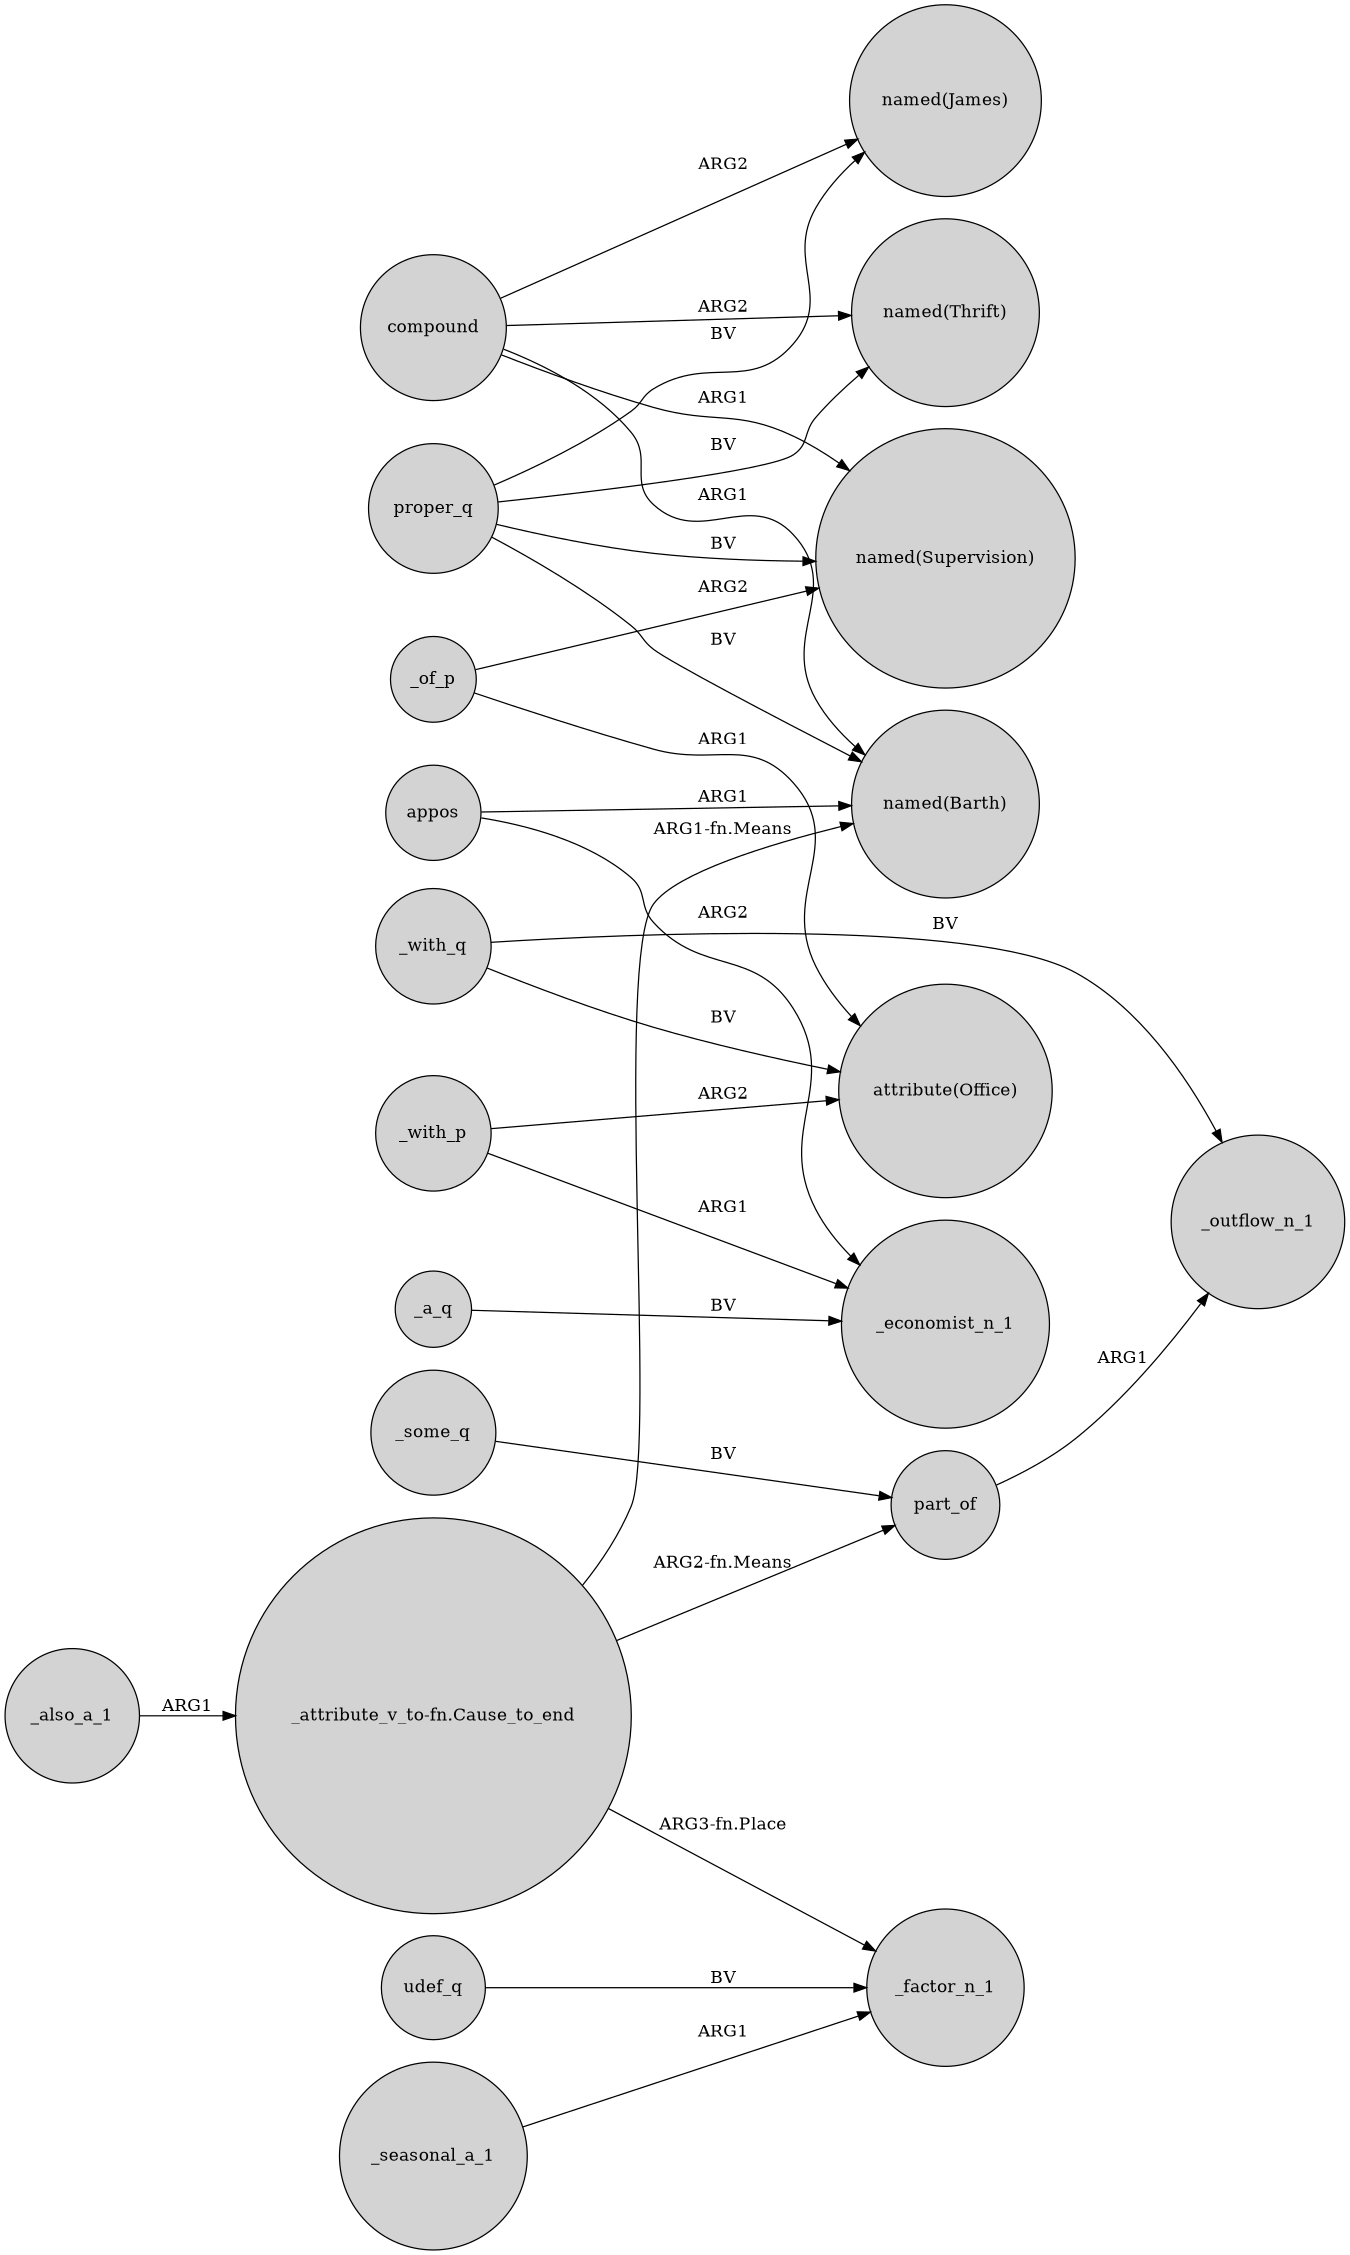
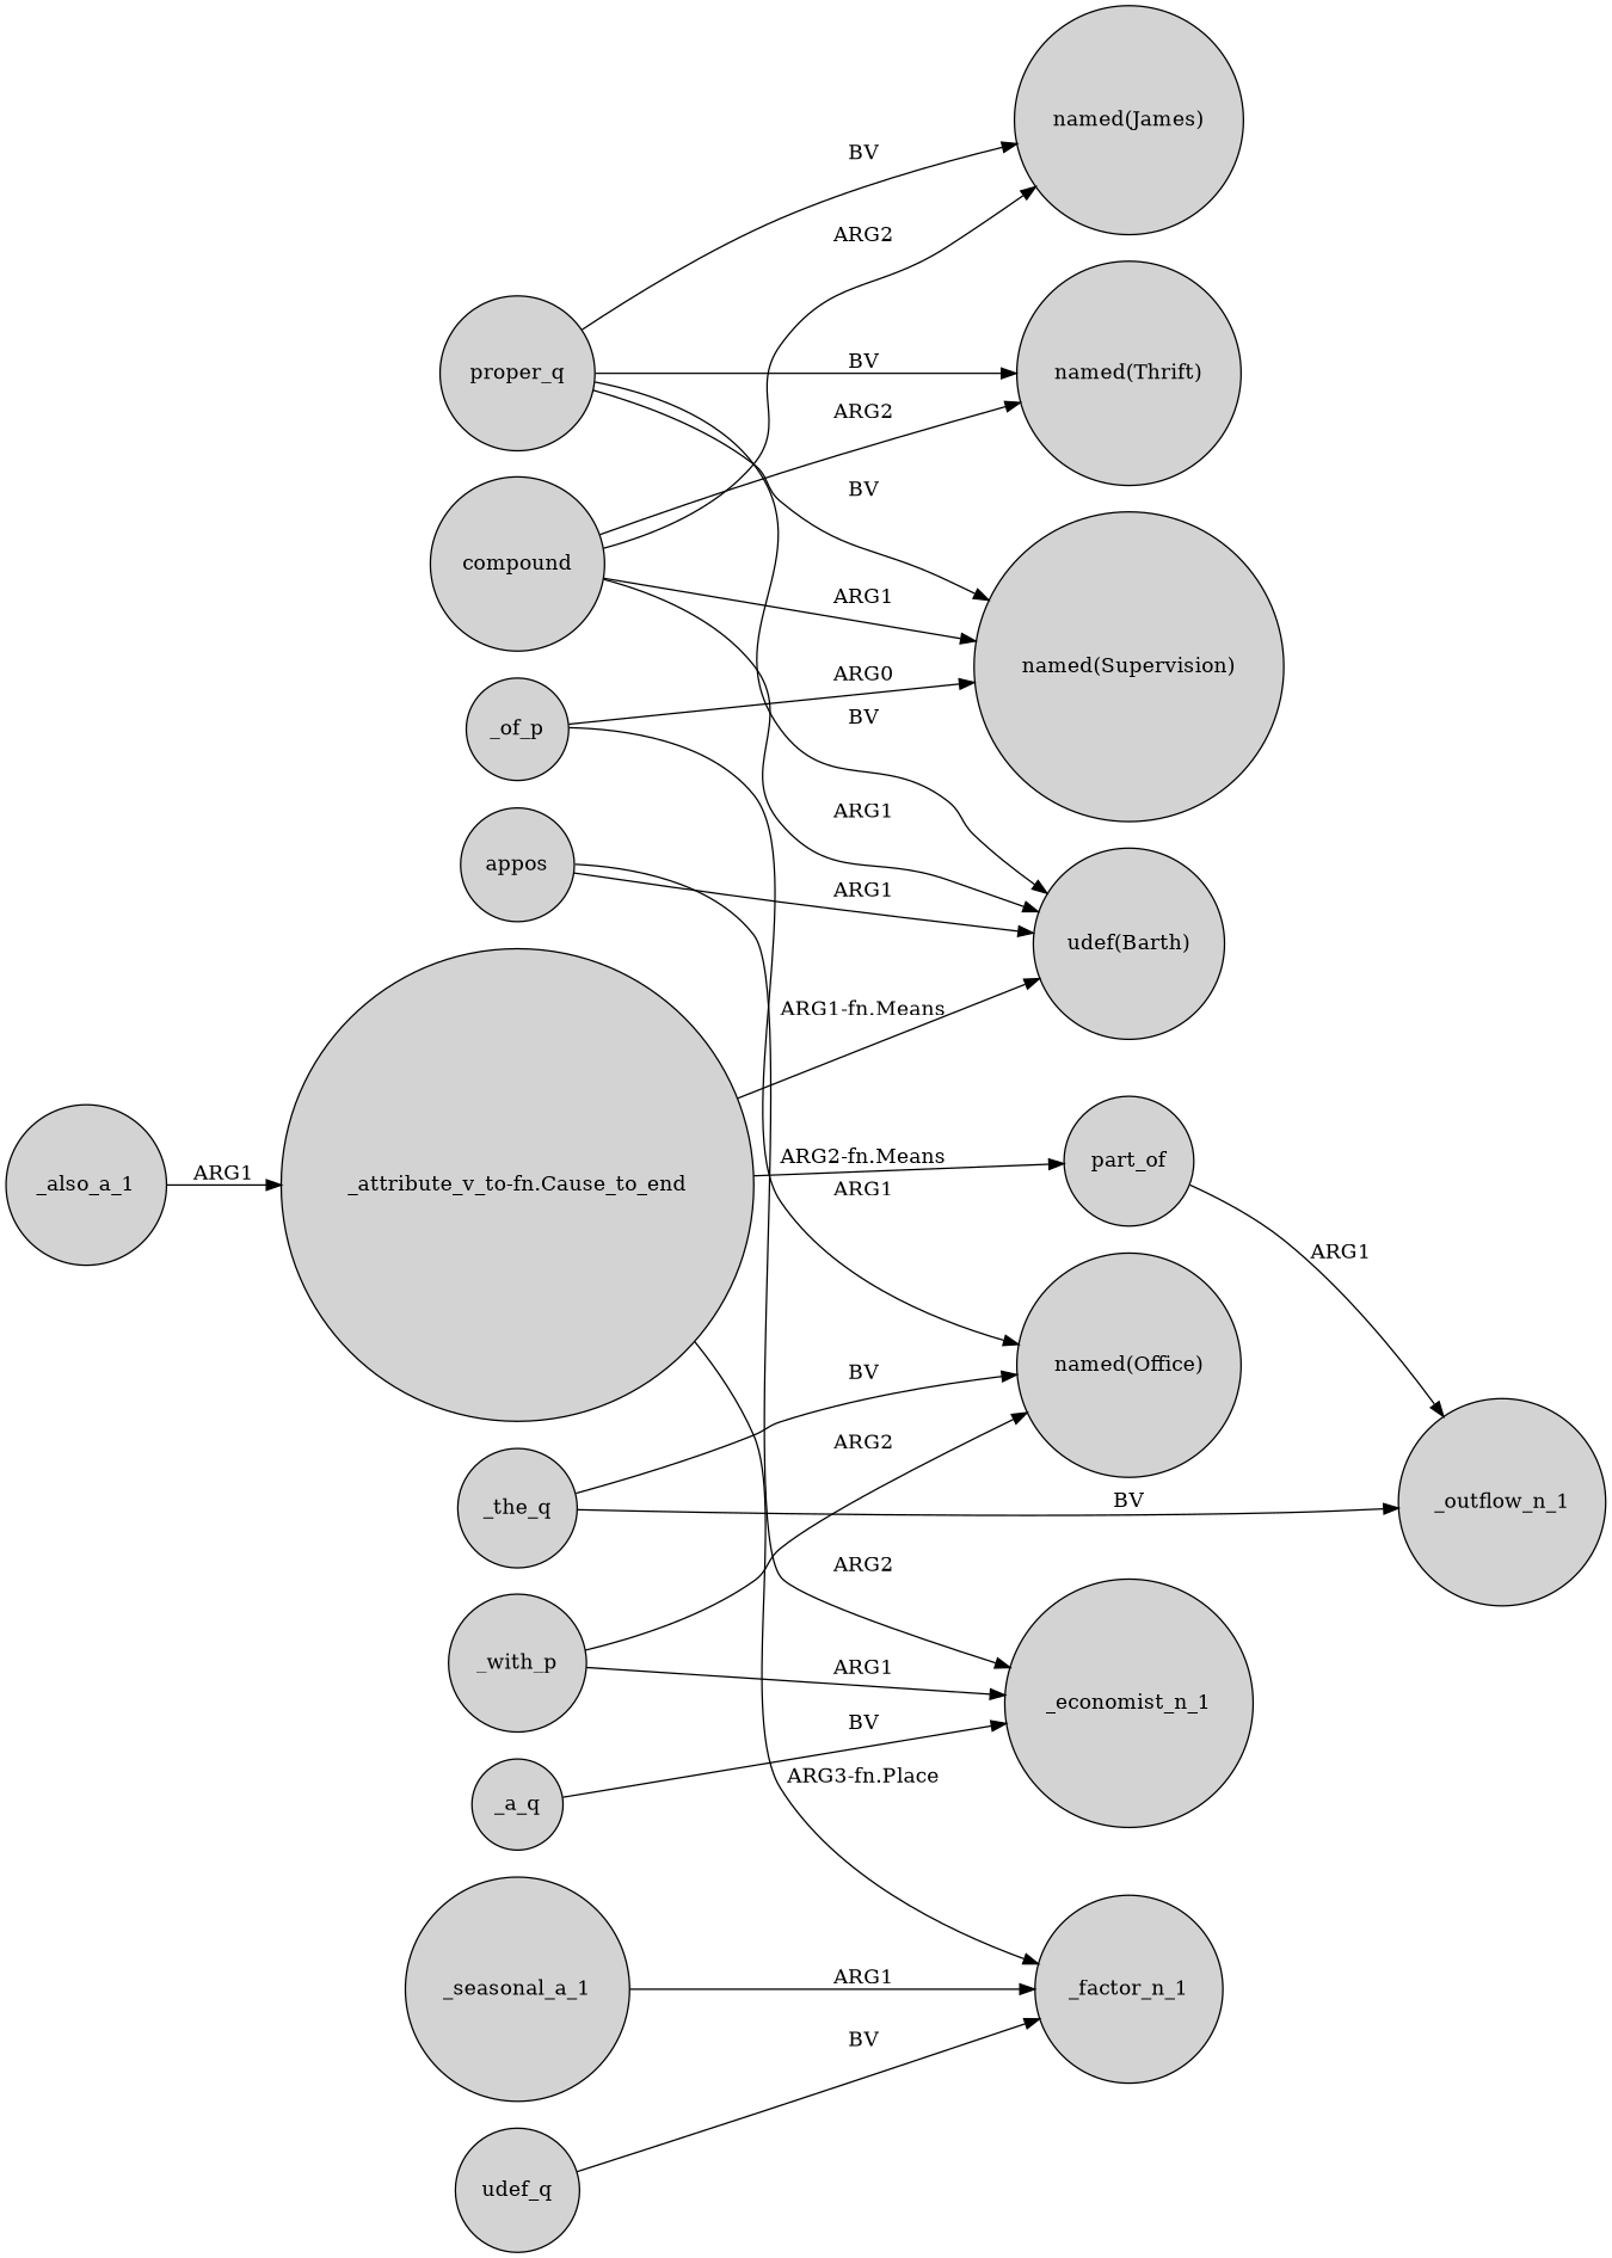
  digraph {
    rankdir=LR
    node [shape=circle style=filled]
    compound
    "named(Thrift)"
-   "named(Barth)"
+   "named(Barth)" [label="udef(Barth)"]
    "named(James)"
    "named(Supervision)"
    _also_a_1
    "_attribute_v_to-fn.Cause_to_end"
    part_of
    _factor_n_1
    _outflow_n_1
    proper_q
    _of_p
-   "named(Office)" [label="attribute(Office)"]
+   "named(Office)"
    _a_q
    _economist_n_1
-   _the_q [label=_with_q]
+   _the_q
    appos
    _with_p
    udef_q
-   _some_q
    _seasonal_a_1
    compound -> "named(Thrift)" [label=ARG2]
    compound -> "named(Barth)" [label=ARG1]
    compound -> "named(James)" [label=ARG2]
    compound -> "named(Supervision)" [label=ARG1]
    _also_a_1 -> "_attribute_v_to-fn.Cause_to_end" [label=ARG1]
    "_attribute_v_to-fn.Cause_to_end" -> "named(Barth)" [label="ARG1-fn.Means"]
    "_attribute_v_to-fn.Cause_to_end" -> part_of [label="ARG2-fn.Means"]
    "_attribute_v_to-fn.Cause_to_end" -> _factor_n_1 [label="ARG3-fn.Place"]
    part_of -> _outflow_n_1 [label=ARG1]
    proper_q -> "named(Thrift)" [label=BV]
    proper_q -> "named(Barth)" [label=BV]
    proper_q -> "named(James)" [label=BV]
    proper_q -> "named(Supervision)" [label=BV]
-   _of_p -> "named(Supervision)" [label=ARG2]
+   _of_p -> "named(Supervision)" [label=ARG0]
    _of_p -> "named(Office)" [label=ARG1]
    _a_q -> _economist_n_1 [label=BV]
    _the_q -> _outflow_n_1 [label=BV]
    _the_q -> "named(Office)" [label=BV]
    appos -> "named(Barth)" [label=ARG1]
    appos -> _economist_n_1 [label=ARG2]
    _with_p -> "named(Office)" [label=ARG2]
    _with_p -> _economist_n_1 [label=ARG1]
    udef_q -> _factor_n_1 [label=BV]
-   _some_q -> part_of [label=BV]
    _seasonal_a_1 -> _factor_n_1 [label=ARG1]
  }
